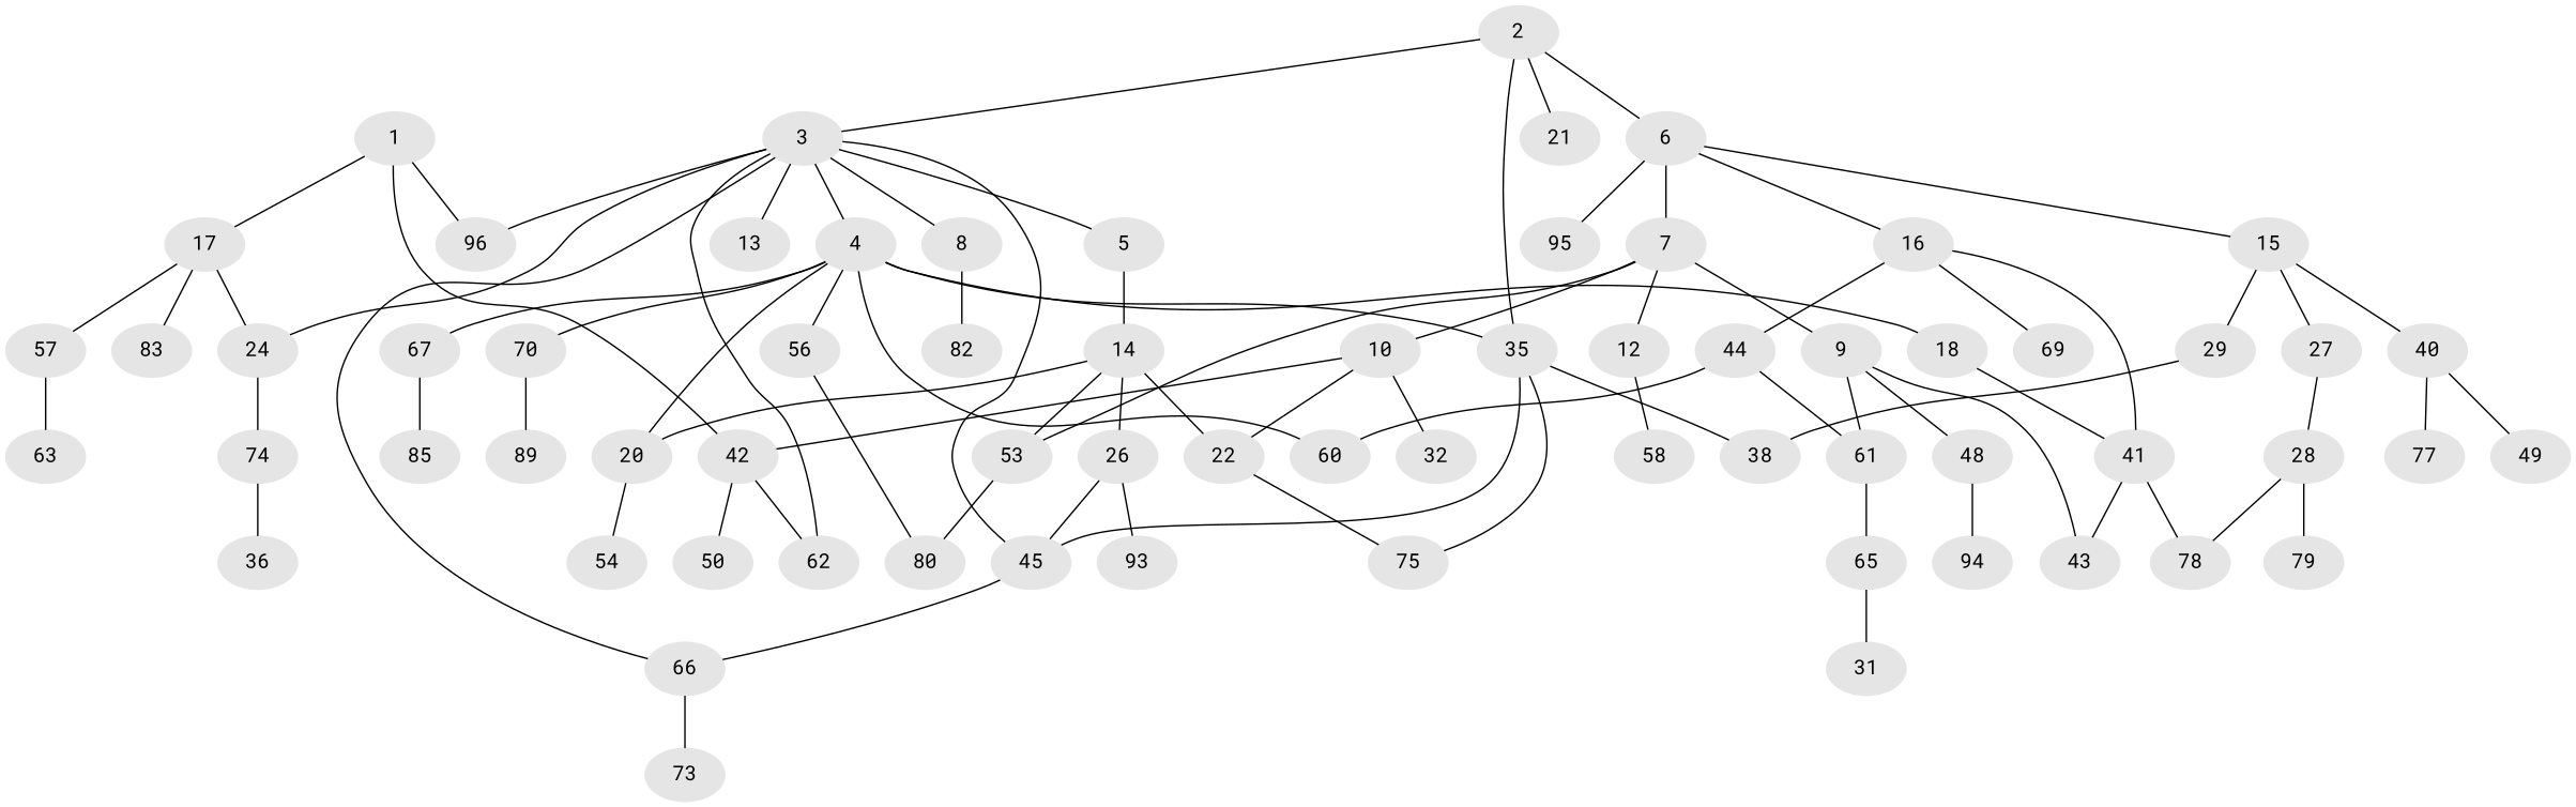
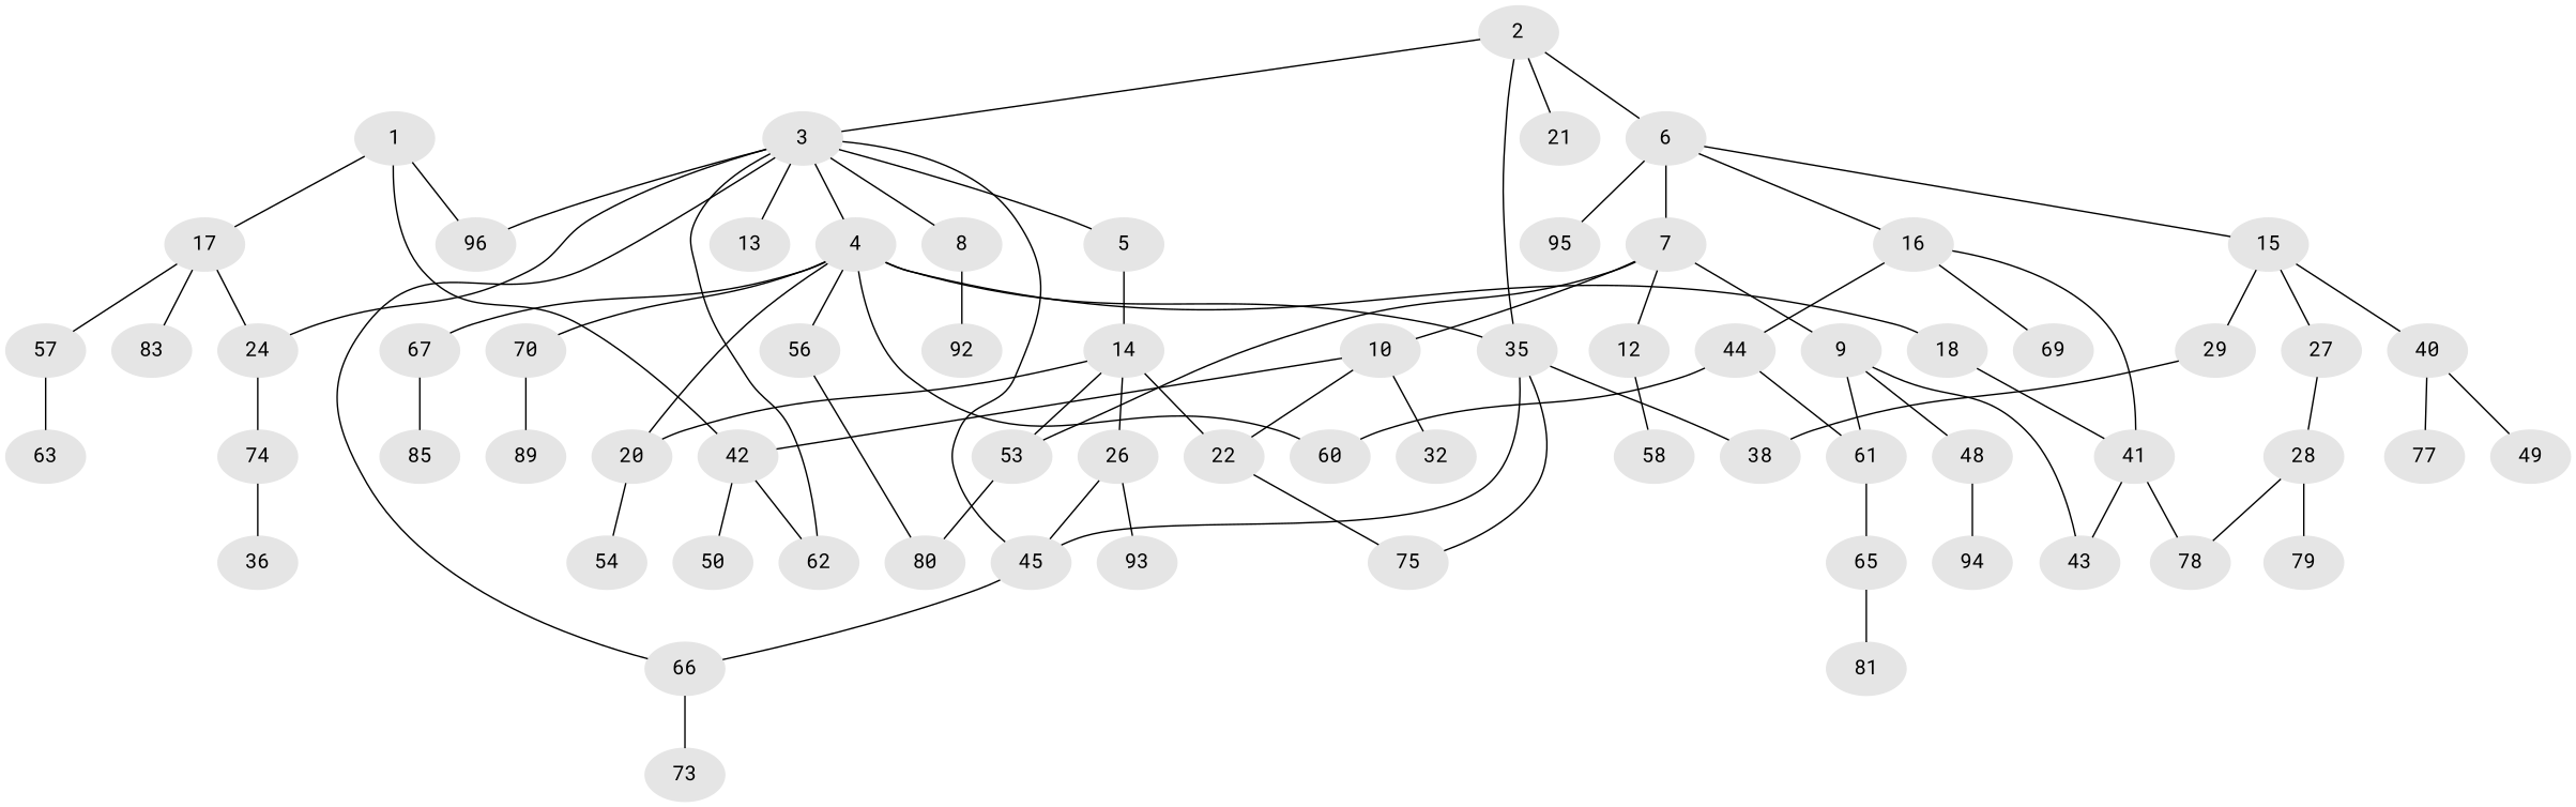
  graph {
    fontname="Roboto Mono"
    node [color=gray90 fontname="Roboto Mono" style=filled]
    edge [fontname="Roboto Mono"]
    2 [super="+19"]
    3 [super="+74"]
    6 [super="+90"]
    21 [super="+59"]
    35
    17 [super="+37"]
    1
    42 [super="+47"]
    96
    24 [super="+25"]
    57
    83
    62
    50 [super="+84"]
    4 [super="+11"]
    5
    8
    13
    45 [super="+86"]
    66
    7 [super="+23"]
    15 [super="+33"]
    16 [super="+52"]
    95 [super="+98"]
    75 [super="+76"]
    38 [super="+39"]
    18 [super="+68"]
    20
    56 [super="+92"]
    60
    67
    70
    14 [super="+72"]
-   82
+   82 [label=92]
    n35 [label=74]
    73
    41
    54 [super="+97"]
    80
    85
    89
    53
    22
    26
    9 [super="+31"]
    10 [super="+30"]
    12 [super="+51"]
    27
    29
    40
    44 [super="+64"]
    69
    43
    48
    61 [super="+91"]
    32 [super="+55"]
    58
    94
    65
    28 [super="+87"]
    78 [super="+88"]
    79
    93
    49
    77
    63 [super="+71"]
    36 [super="+46"]
-   81 [label=31]
+   81
    2 -- 3
    2 -- 6
    2 -- 21
    2 -- 35
    3 -- 96
    3 -- 24
    3 -- 62
    3 -- 4
    3 -- 5
    3 -- 8
    3 -- 13
    3 -- 45
    3 -- 66
    6 -- 7
    6 -- 15
    6 -- 16
    6 -- 95
    35 -- 45
    35 -- 75
    35 -- 38
    17 -- 24
    17 -- 57
    17 -- 83
    1 -- 17
    1 -- 42
    1 -- 96
    42 -- 62
    42 -- 50
    24 -- n35
    57 -- 63
    4 -- 35
    4 -- 18
    4 -- 20
    4 -- 56
    4 -- 60
    4 -- 67
    4 -- 70
    5 -- 14
    8 -- 82
    45 -- 66
    66 -- 73
    7 -- 53
    7 -- 9
    7 -- 10
    7 -- 12
    15 -- 27
    15 -- 29
    15 -- 40
    16 -- 41
    16 -- 44
    16 -- 69
    18 -- 41
    20 -- 54
    56 -- 80
    67 -- 85
    70 -- 89
    14 -- 20
    14 -- 53
    14 -- 22
    14 -- 26
    n35 -- 36
    41 -- 43
    41 -- 78
    53 -- 80
    22 -- 75
    26 -- 45
    26 -- 93
    9 -- 43
    9 -- 48
    9 -- 61
    10 -- 42
    10 -- 22
    10 -- 32
    12 -- 58
    27 -- 28
    29 -- 38
    40 -- 49
    40 -- 77
    44 -- 60
    44 -- 61
    48 -- 94
    61 -- 65
    65 -- 81
    28 -- 78
    28 -- 79
  }
